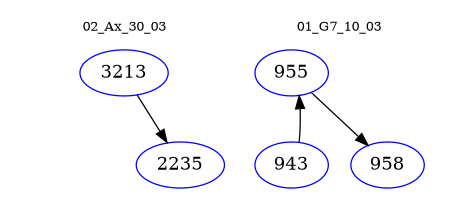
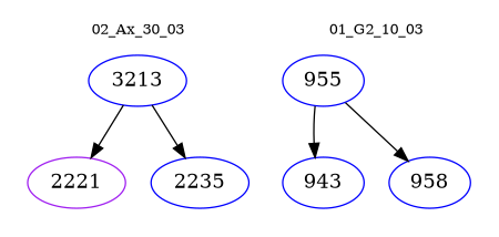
  digraph {
    node [color=blue]
    edge [color=black]
    n1 [label=3213]
+   n2 [color=purple label=2221]
    n3 [label=2235]
    n4 [label=955]
    n5 [label=943]
    n6 [label=958]
    subgraph cluster_1 {
      color=white
      fontsize=10
      label="02_Ax_30_03"
      n1
+     n2
      n3
    }
    subgraph cluster_2 {
      color=white
      fontsize=10
-     label="01_G7_10_03"
+     label="01_G2_10_03"
      n4
      n5
      n6
    }
+   n1 -> n2
    n1 -> n3
-   n5 -> n4
+   n4 -> n5
    n4 -> n6
  }
